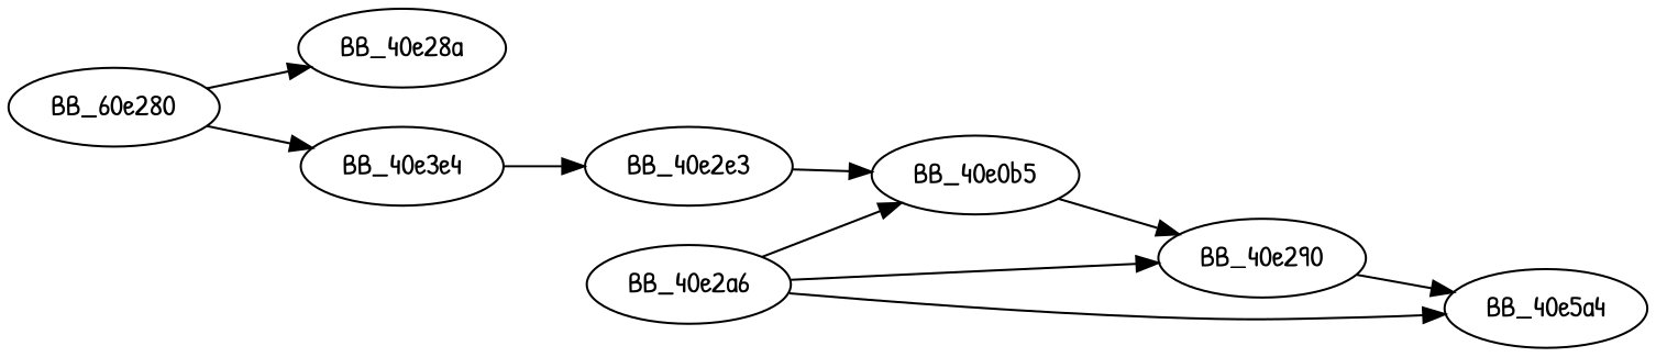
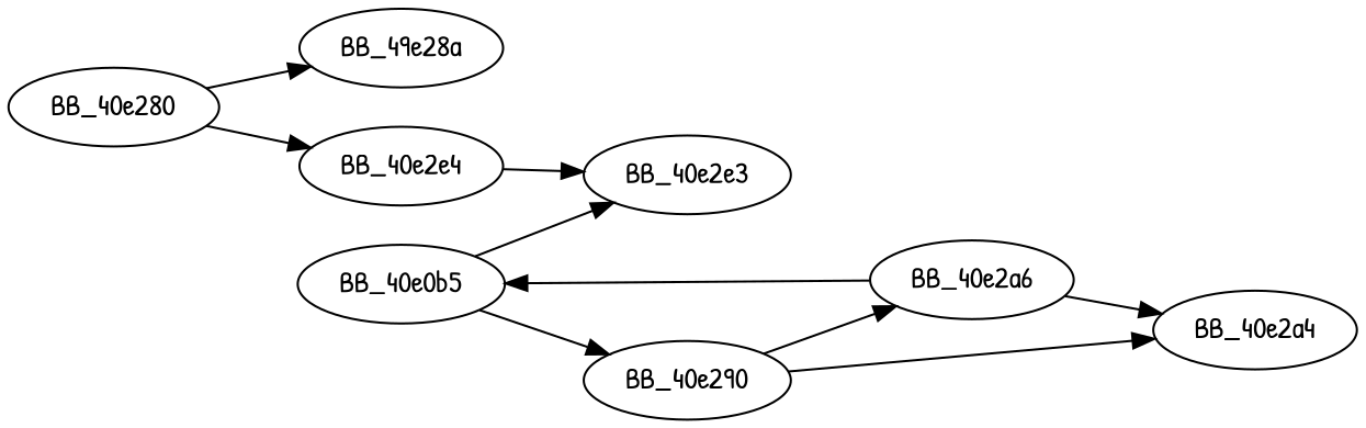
  digraph {
    fontname="Patrick Hand"
    rankdir=LR
    node [fontname="Patrick Hand"]
    edge [fontname="Patrick Hand"]
-   BB_40e280 [label=BB_60e280]
-   BB_40e28a
-   BB_40e2e4 [label=BB_40e3e4]
+   BB_40e280
+   BB_40e28a [label=BB_49e28a]
+   BB_40e2e4
    BB_40e2e3
    BB_40e290
-   BB_40e2a4 [label=BB_40e5a4]
+   BB_40e2a4
    BB_40e2a6
    n8 [label=BB_40e0b5]
    BB_40e280 -> BB_40e28a
    BB_40e280 -> BB_40e2e4
    BB_40e2e4 -> BB_40e2e3
    BB_40e290 -> BB_40e2a4
-   BB_40e2a6 -> BB_40e290
+   BB_40e290 -> BB_40e2a6
    BB_40e2a6 -> BB_40e2a4
    BB_40e2a6 -> n8
-   BB_40e2e3 -> n8
+   n8 -> BB_40e2e3
    n8 -> BB_40e290
  }
